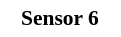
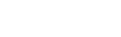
  <mxCell id="0" />
  <mxCell id="1" parent="0" />
- <mxCell id="2" value="&lt;font style=&quot;font-size: 36px&quot; face=&quot;Comic Sans MS&quot;&gt;&lt;b&gt;Sensor 6&lt;/b&gt;&lt;/font&gt;" style="text;html=1;strokeColor=none;fillColor=none;align=center;verticalAlign=middle;whiteSpace=wrap;rounded=0;" vertex="1" parent="1"><mxGeometry x="20" y="20" width="160" height="20" as="geometry" /></mxCell>
